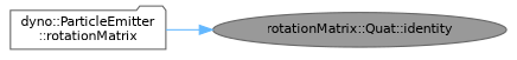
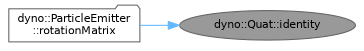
  digraph {
    rankdir=RL
    node [fontname=Helvetica fontsize=10 style=filled]
-   n1 [color=gray40 fillcolor=grey60 fontcolor=black height=0.2 label="rotationMatrix::Quat::identity" shape=ellipse width=0.4]
+   n1 [color=gray40 fillcolor=grey60 fontcolor=black height=0.2 label="dyno::Quat::identity" shape=ellipse width=0.4]
    n2 [color=grey40 fillcolor=white height=0.2 label="dyno::ParticleEmitter\l::rotationMatrix" shape=folder width=0.4]
    n1 -> n2 [color=steelblue1 dir=back fontname=Helvetica fontsize=10 labelfontname=Helvetica labelfontsize=10 style=solid]
  }
